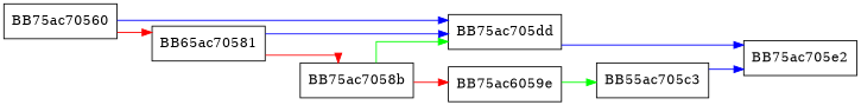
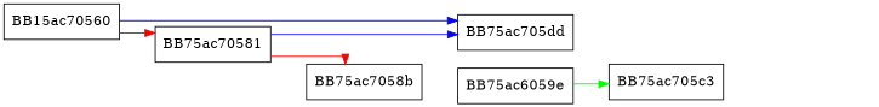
  digraph {
    rankdir=LR
    splines=ortho
    node [shape=box]
    edge [color=blue]
-   BB75ac70560
+   BB75ac70560 [label=BB15ac70560]
    BB75ac705dd
-   BB75ac70581 [label=BB65ac70581]
-   BB75ac705e2
+   BB75ac70581
    BB75ac7058b
    n6 [label=BB75ac6059e]
-   BB75ac705c3 [label=BB55ac705c3]
+   BB75ac705c3
    BB75ac70560 -> BB75ac705dd
    BB75ac70560 -> BB75ac70581 [color=red]
-   BB75ac705dd -> BB75ac705e2
    BB75ac70581 -> BB75ac705dd
    BB75ac70581 -> BB75ac7058b [color=red]
-   BB75ac7058b -> BB75ac705dd [color=green]
-   BB75ac7058b -> n6 [color=red]
    n6 -> BB75ac705c3 [color=green]
-   BB75ac705c3 -> BB75ac705e2
  }
